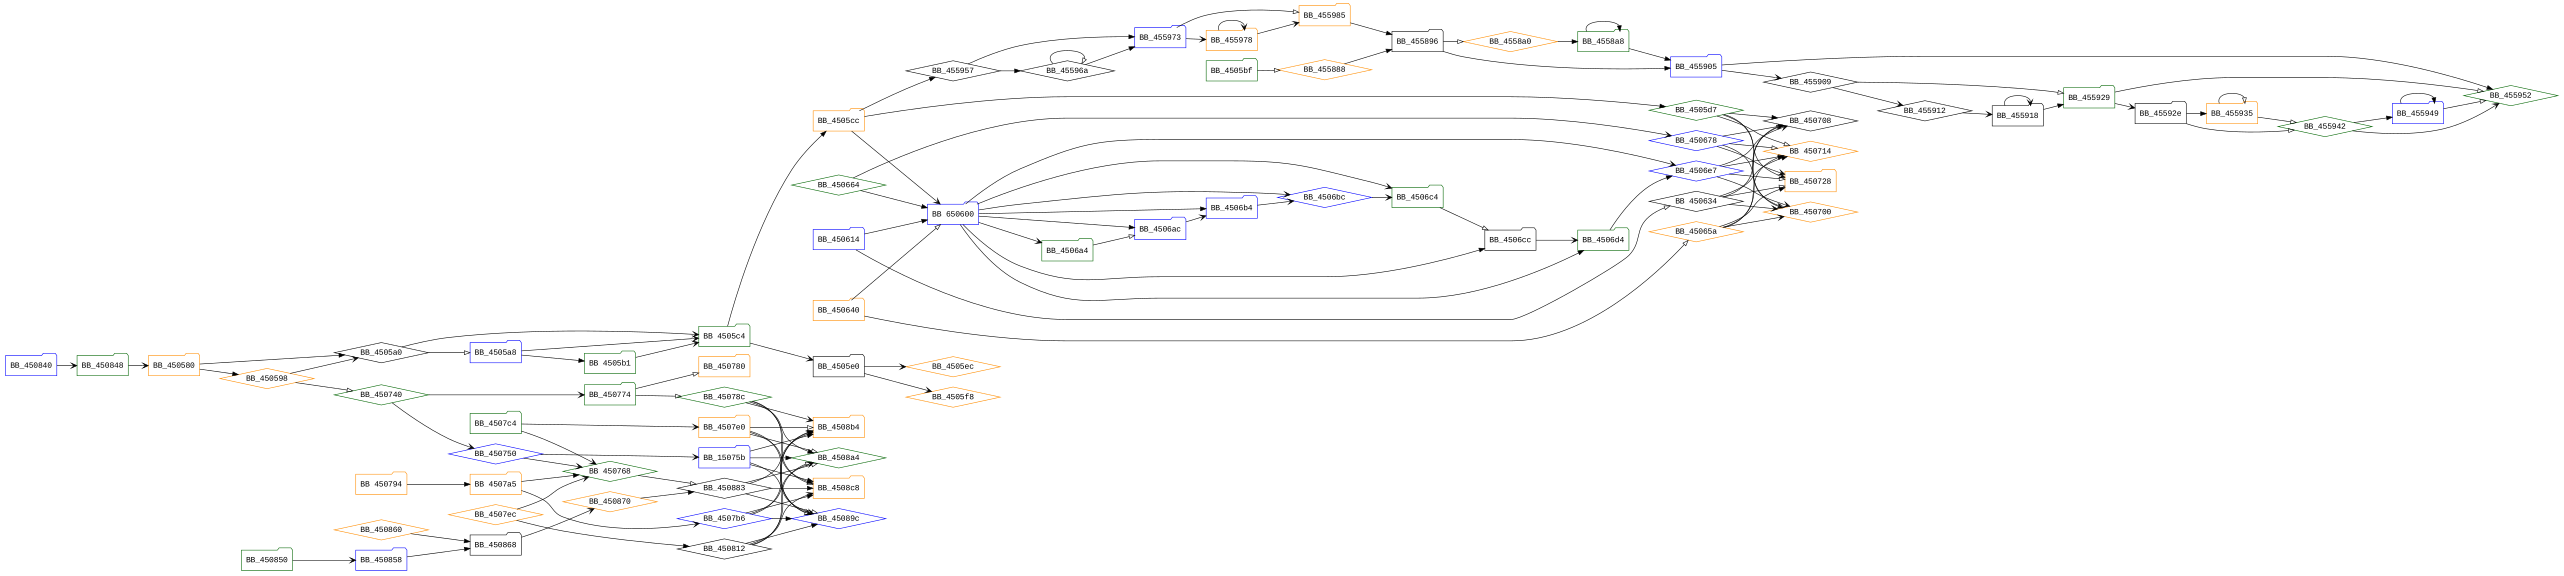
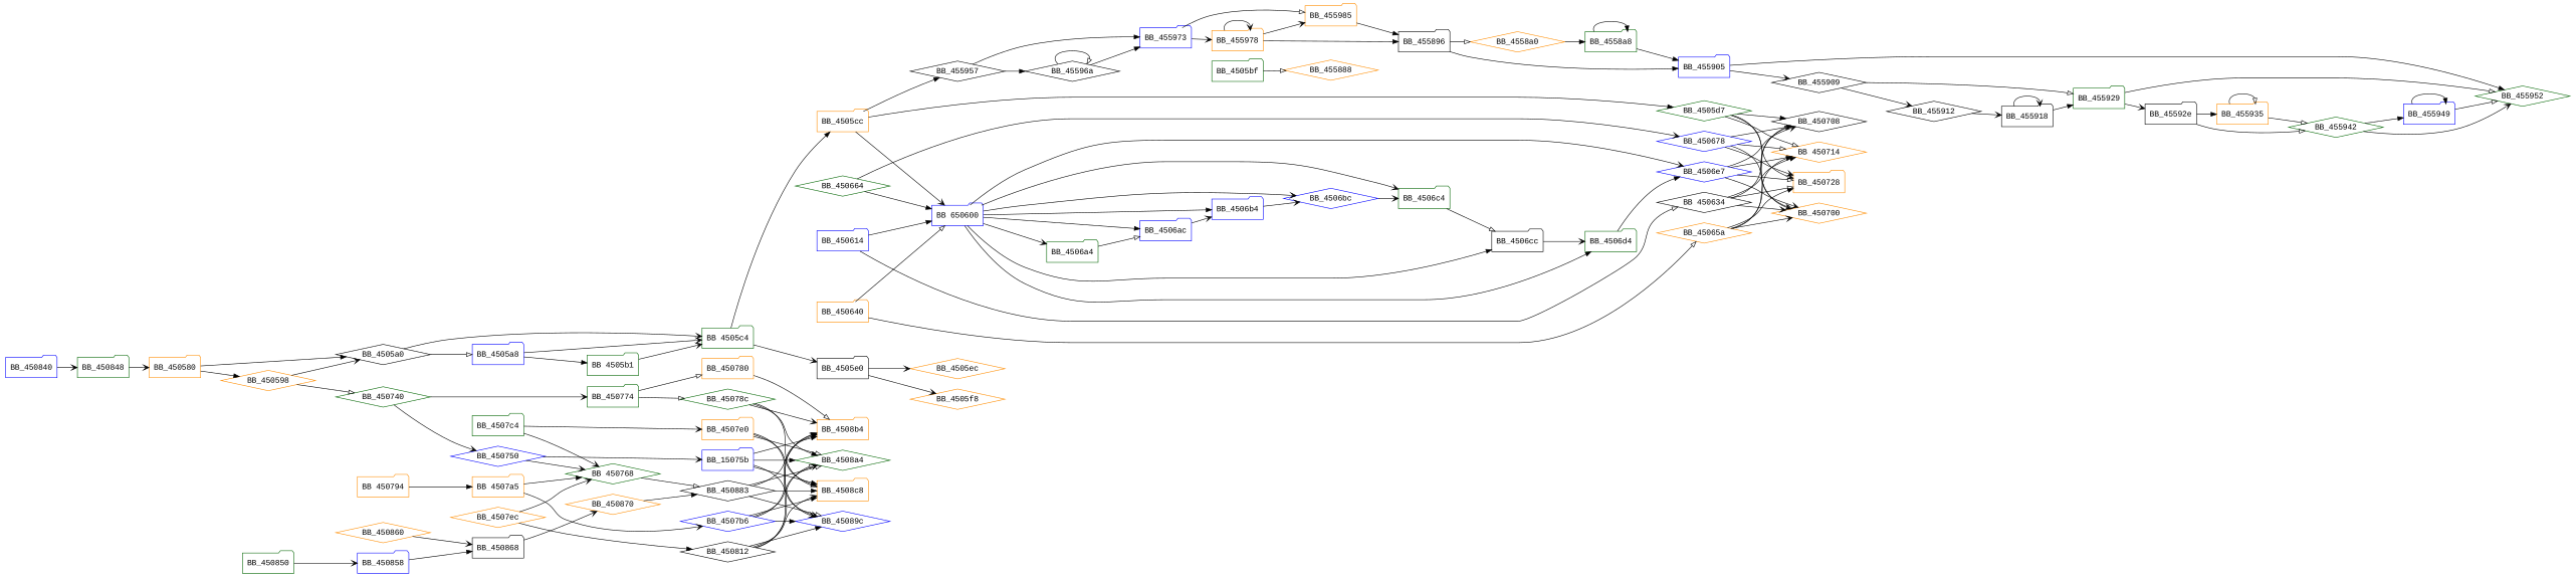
  digraph {
    fontname="Liberation Mono"
    rankdir=LR
    node [color=darkorange fontname="Liberation Mono" shape=folder]
    edge [arrowhead=vee fontname="Liberation Mono"]
    BB_450598 [shape=diamond]
    BB_450580
    BB_4505a0 [color=black shape=diamond]
    BB_450740 [color=darkgreen shape=diamond]
    BB_4505a8 [color=blue]
    BB_4505c4 [color=darkgreen]
    BB_450750 [color=blue shape=diamond]
    BB_450774 [color=darkgreen]
    BB_4505b1 [color=darkgreen]
    BB_4505cc
    BB_4505e0 [color=black]
    n12 [color=blue label=BB_15075b]
    BB_450768 [color=darkgreen shape=diamond]
    BB_450780
    BB_45078c [color=darkgreen shape=diamond]
    BB_455957 [color=black shape=diamond]
    BB_4505d7 [color=darkgreen shape=diamond]
    n18 [color=blue label=BB_650600]
    BB_4505ec [shape=diamond]
    BB_4505f8 [shape=diamond]
    BB_4505bf [color=darkgreen]
    BB_455888 [shape=diamond]
    BB_455896 [color=black]
    BB_4558a0 [shape=diamond]
    BB_455905 [color=blue]
    BB_45596a [color=black shape=diamond]
    BB_455973 [color=blue]
    BB_450700 [shape=diamond]
    BB_450708 [color=black shape=diamond]
    BB_450714 [shape=diamond]
    BB_450728
    BB_4506a4 [color=darkgreen]
    BB_4506ac [color=blue]
    BB_4506b4 [color=blue]
    BB_4506bc [color=blue shape=diamond]
    BB_4506c4 [color=darkgreen]
    BB_4506cc [color=black]
    BB_4506d4 [color=darkgreen]
    BB_4506e7 [color=blue shape=diamond]
    BB_450614 [color=blue]
    BB_450634 [color=black shape=diamond]
    BB_450640
    BB_45065a [shape=diamond]
    BB_450664 [color=darkgreen shape=diamond]
    BB_450678 [color=blue shape=diamond]
    BB_45089c [color=blue shape=diamond]
    BB_4508a4 [color=darkgreen shape=diamond]
    BB_4508b4
    BB_4508c8
    BB_450883 [color=black shape=diamond]
    BB_450794
    BB_4507a5
    BB_4507b6 [color=blue shape=diamond]
    BB_4507c4 [color=darkgreen]
    BB_4507e0
    BB_4507ec [shape=diamond]
    BB_450812 [color=black shape=diamond]
    BB_450840 [color=blue]
    BB_450848 [color=darkgreen]
    BB_450850 [color=darkgreen]
    BB_450858 [color=blue]
    BB_450868 [color=black]
    BB_450860 [shape=diamond]
    BB_450870 [shape=diamond]
    BB_4558a8 [color=darkgreen]
    BB_455909 [color=black shape=diamond]
    BB_455952 [color=darkgreen shape=diamond]
    BB_455978
    BB_455985
    BB_455912 [color=black shape=diamond]
    BB_455929 [color=darkgreen]
    BB_455918 [color=black]
    BB_45592e [color=black]
    BB_455935
    BB_455942 [color=darkgreen shape=diamond]
    BB_455949 [color=blue]
    BB_450598 -> BB_4505a0
    BB_450598 -> BB_450740 [arrowhead=onormal]
    BB_450580 -> BB_450598 [arrowhead=normal]
    BB_450580 -> BB_4505a0 [arrowhead=normal]
    BB_4505a0 -> BB_4505a8 [arrowhead=onormal]
    BB_4505a0 -> BB_4505c4
    BB_450740 -> BB_450750
    BB_450740 -> BB_450774
    BB_4505a8 -> BB_4505c4
    BB_4505a8 -> BB_4505b1 [arrowhead=normal]
    BB_4505c4 -> BB_4505cc [arrowhead=normal]
    BB_4505c4 -> BB_4505e0
    BB_450750 -> n12
    BB_450750 -> BB_450768
    BB_450774 -> BB_450780 [arrowhead=onormal]
    BB_450774 -> BB_45078c [arrowhead=onormal]
    BB_4505b1 -> BB_4505c4
    BB_4505cc -> BB_455957 [arrowhead=normal]
    BB_4505cc -> BB_4505d7 [arrowhead=normal]
    BB_4505cc -> n18
    BB_4505e0 -> BB_4505ec
    BB_4505e0 -> BB_4505f8
    n12 -> BB_45089c
    n12 -> BB_4508a4 [arrowhead=normal]
    n12 -> BB_4508b4 [arrowhead=normal]
    n12 -> BB_4508c8 [arrowhead=normal]
    BB_450768 -> BB_450883 [arrowhead=onormal]
-   BB_45078c -> BB_45089c [arrowhead=onormal]
    BB_45078c -> BB_4508a4 [arrowhead=normal]
    BB_45078c -> BB_4508b4
    BB_45078c -> BB_4508c8 [arrowhead=onormal]
    BB_455957 -> BB_45596a [arrowhead=normal]
    BB_455957 -> BB_455973 [arrowhead=normal]
    BB_4505d7 -> BB_450700
    BB_4505d7 -> BB_450708 [arrowhead=normal]
    BB_4505d7 -> BB_450714 [arrowhead=onormal]
    BB_4505d7 -> BB_450728
    n18 -> BB_4506a4
    n18 -> BB_4506ac [arrowhead=normal]
    n18 -> BB_4506b4 [arrowhead=normal]
    n18 -> BB_4506bc
    n18 -> BB_4506c4
    n18 -> BB_4506cc [arrowhead=normal]
    n18 -> BB_4506d4 [arrowhead=normal]
    n18 -> BB_4506e7
    BB_4505bf -> BB_455888 [arrowhead=onormal]
-   BB_455888 -> BB_455896 [arrowhead=normal]
+   BB_455978 -> BB_455896 [arrowhead=normal]
    BB_455896 -> BB_4558a0 [arrowhead=onormal]
    BB_455896 -> BB_455905 [arrowhead=normal]
    BB_4558a0 -> BB_4558a8 [arrowhead=normal]
    BB_455905 -> BB_455909
    BB_455905 -> BB_455952 [arrowhead=normal]
    BB_45596a -> BB_45596a [arrowhead=onormal]
    BB_45596a -> BB_455973 [arrowhead=normal]
    BB_455973 -> BB_455978
    BB_455973 -> BB_455985 [arrowhead=onormal]
    BB_4506a4 -> BB_4506ac [arrowhead=onormal]
    BB_4506ac -> BB_4506b4
    BB_4506b4 -> BB_4506bc
    BB_4506bc -> BB_4506c4
    BB_4506c4 -> BB_4506cc [arrowhead=onormal]
    BB_4506cc -> BB_4506d4
    BB_4506d4 -> BB_4506e7 [arrowhead=normal]
    BB_4506e7 -> BB_450700
    BB_4506e7 -> BB_450708
    BB_4506e7 -> BB_450714 [arrowhead=onormal]
    BB_4506e7 -> BB_450728 [arrowhead=onormal]
    BB_450614 -> n18 [arrowhead=normal]
    BB_450614 -> BB_450634 [arrowhead=onormal]
    BB_450634 -> BB_450700
    BB_450634 -> BB_450708 [arrowhead=onormal]
    BB_450634 -> BB_450714 [arrowhead=normal]
    BB_450634 -> BB_450728 [arrowhead=onormal]
    BB_450640 -> n18 [arrowhead=onormal]
    BB_450640 -> BB_45065a [arrowhead=onormal]
    BB_45065a -> BB_450700
    BB_45065a -> BB_450708 [arrowhead=onormal]
    BB_45065a -> BB_450714 [arrowhead=normal]
    BB_45065a -> BB_450728 [arrowhead=normal]
    BB_450664 -> n18 [arrowhead=normal]
    BB_450664 -> BB_450678
    BB_450678 -> BB_450700 [arrowhead=onormal]
    BB_450678 -> BB_450708 [arrowhead=normal]
    BB_450678 -> BB_450714 [arrowhead=onormal]
    BB_450678 -> BB_450728
    BB_450883 -> BB_45089c [arrowhead=onormal]
    BB_450883 -> BB_4508a4 [arrowhead=onormal]
    BB_450883 -> BB_4508b4
    BB_450883 -> BB_4508c8 [arrowhead=normal]
    BB_450794 -> BB_4507a5 [arrowhead=normal]
    BB_4507a5 -> BB_450768 [arrowhead=normal]
    BB_4507a5 -> BB_4507b6
    BB_4507b6 -> BB_45089c [arrowhead=normal]
    BB_4507b6 -> BB_4508a4
    BB_4507b6 -> BB_4508b4
    BB_4507b6 -> BB_4508c8 [arrowhead=normal]
    BB_4507c4 -> BB_450768
    BB_4507c4 -> BB_4507e0
    BB_4507e0 -> BB_45089c
    BB_4507e0 -> BB_4508a4 [arrowhead=onormal]
-   BB_4507e0 -> BB_4508b4 [arrowhead=onormal]
+   BB_450780 -> BB_4508b4 [arrowhead=onormal]
    BB_4507e0 -> BB_4508c8 [arrowhead=normal]
    BB_4507ec -> BB_450768
    BB_4507ec -> BB_450812 [arrowhead=normal]
    BB_450812 -> BB_45089c [arrowhead=normal]
    BB_450812 -> BB_4508a4 [arrowhead=onormal]
    BB_450812 -> BB_4508b4 [arrowhead=normal]
    BB_450812 -> BB_4508c8
    BB_450840 -> BB_450848
    BB_450848 -> BB_450580
    BB_450850 -> BB_450858
    BB_450858 -> BB_450868 [arrowhead=normal]
    BB_450868 -> BB_450870
-   BB_450860 -> BB_450868 [arrowhead=normal]
+   BB_450860 -> BB_450868
    BB_450870 -> BB_450883 [arrowhead=normal]
    BB_4558a8 -> BB_455905 [arrowhead=normal]
    BB_4558a8 -> BB_4558a8 [arrowhead=normal]
    BB_455909 -> BB_455912
    BB_455909 -> BB_455929 [arrowhead=onormal]
    BB_455978 -> BB_455978
    BB_455978 -> BB_455985
    BB_455985 -> BB_455896 [arrowhead=normal]
    BB_455912 -> BB_455918
    BB_455929 -> BB_455952 [arrowhead=onormal]
    BB_455929 -> BB_45592e
    BB_455918 -> BB_455929 [arrowhead=normal]
    BB_455918 -> BB_455918
    BB_45592e -> BB_455935 [arrowhead=normal]
    BB_45592e -> BB_455942 [arrowhead=onormal]
    BB_455935 -> BB_455935 [arrowhead=onormal]
    BB_455935 -> BB_455942 [arrowhead=onormal]
    BB_455942 -> BB_455952
    BB_455942 -> BB_455949 [arrowhead=normal]
    BB_455949 -> BB_455952 [arrowhead=onormal]
    BB_455949 -> BB_455949 [arrowhead=normal]
  }
